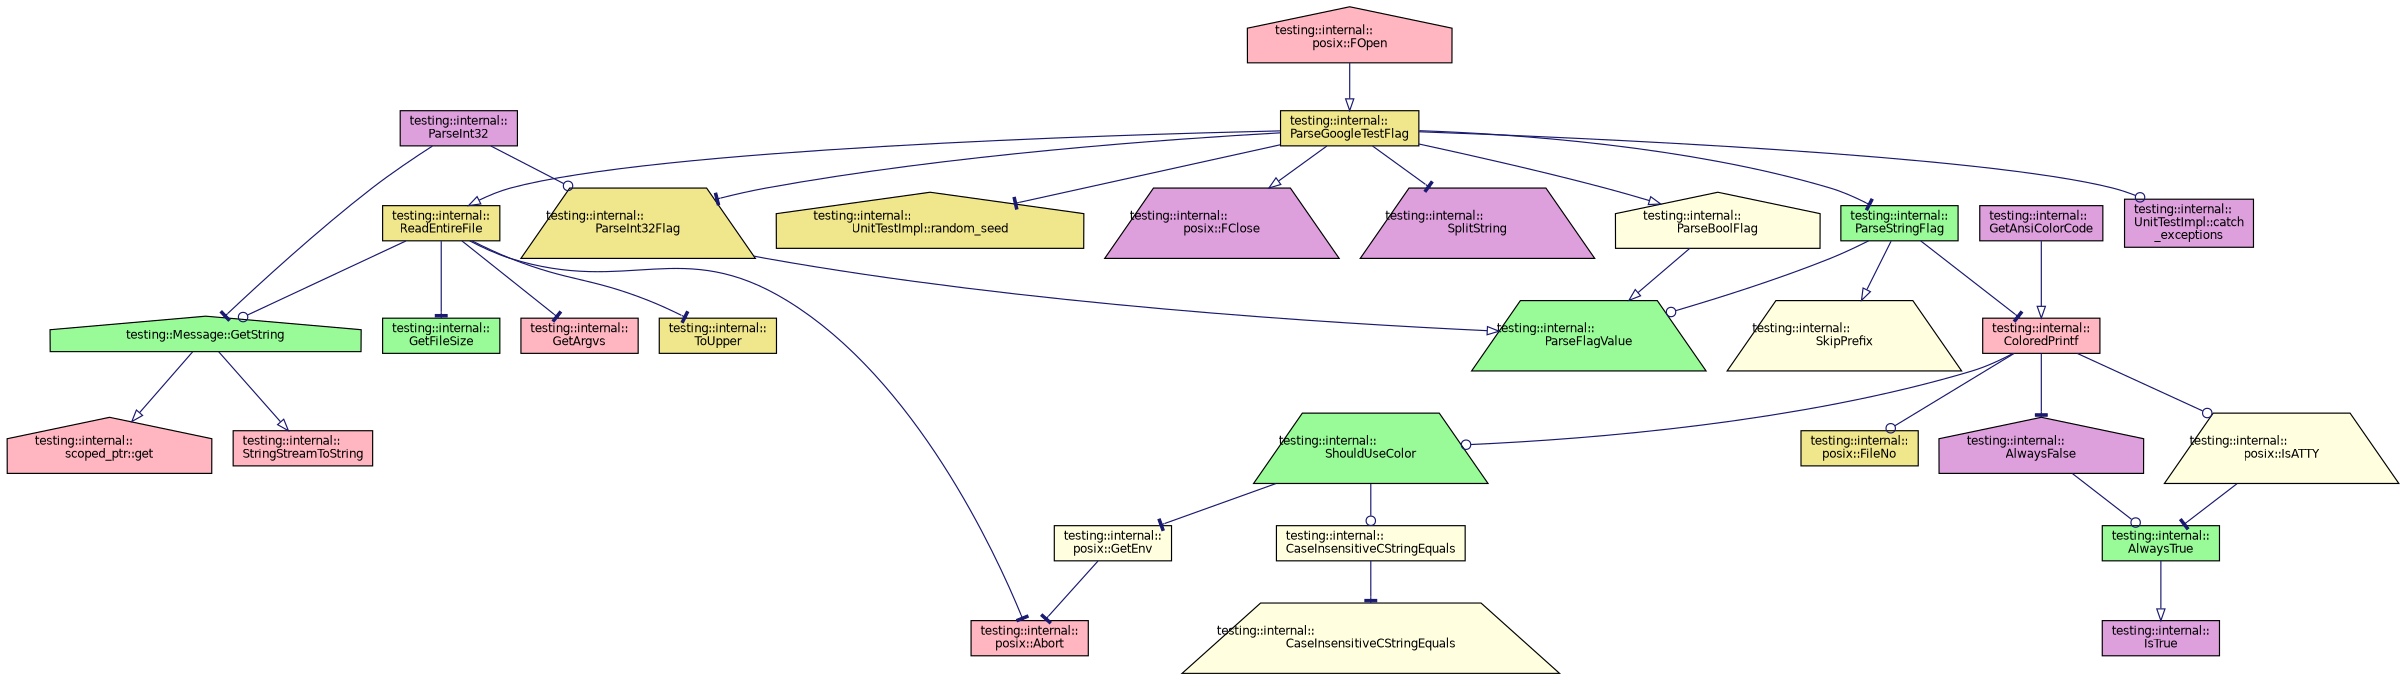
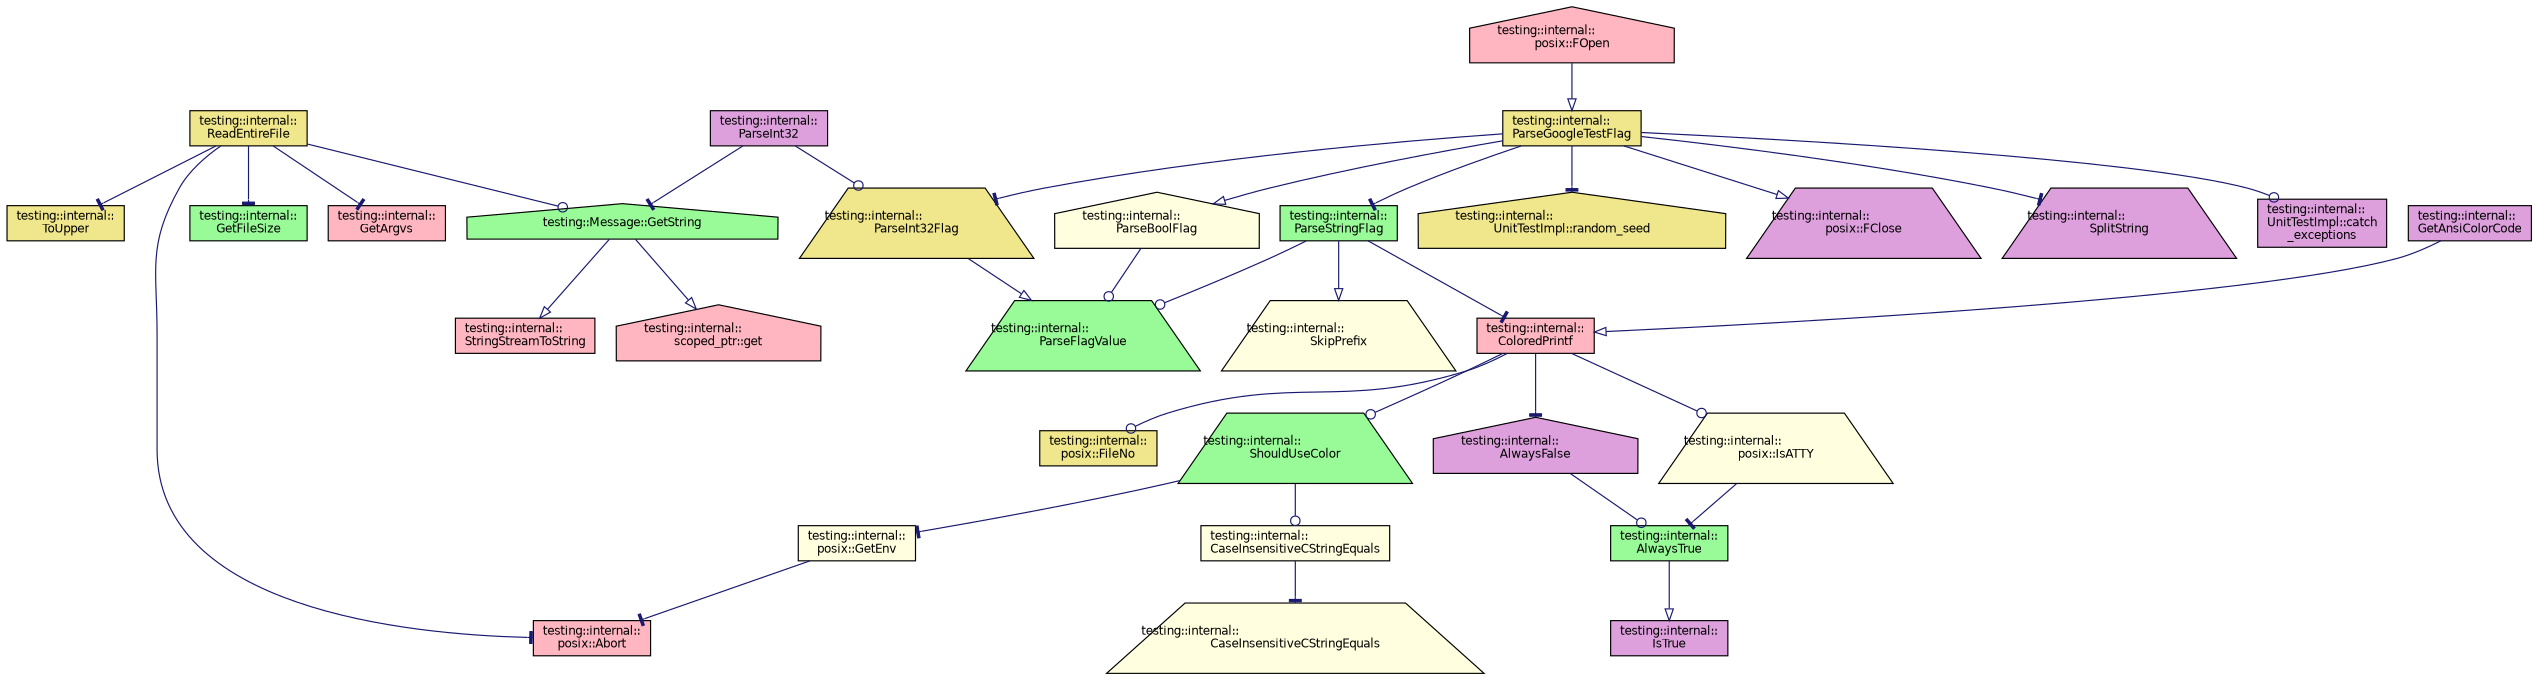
  digraph {
    rankdir=TB
    node [color=black fillcolor=plum fontname=Helvetica fontsize=10 shape=box style=filled]
    edge [arrowhead=tee color=midnightblue fontname=Helvetica fontsize=10 labelfontname=Helvetica labelfontsize=10 style=solid]
    n1 [fillcolor=khaki fontcolor=black height=0.2 label="testing::internal::\lParseGoogleTestFlag" width=0.4]
    n2 [fillcolor=lightyellow height=0.2 label="testing::internal::\lParseBoolFlag" shape=house width=0.4]
    n3 [height=0.2 label="testing::internal::\lUnitTestImpl::catch\l_exceptions" width=0.4]
    n4 [fillcolor=palegreen height=0.2 label="testing::internal::\lParseStringFlag" width=0.4]
    n5 [fillcolor=khaki height=0.2 label="testing::internal::\lParseInt32Flag" shape=trapezium width=0.4]
    n6 [fillcolor=khaki height=0.2 label="testing::internal::\lUnitTestImpl::random_seed" shape=house width=0.4]
    n7 [fillcolor=khaki height=0.2 label="testing::internal::\lReadEntireFile" width=0.4]
    n8 [height=0.2 label="testing::internal::\lposix::FClose" shape=trapezium width=0.4]
    n9 [height=0.2 label="testing::internal::\lSplitString" shape=trapezium width=0.4]
    n10 [fillcolor=palegreen height=0.2 label="testing::internal::\lParseFlagValue" shape=trapezium width=0.4]
    n11 [fillcolor=lightyellow height=0.2 label="testing::internal::\lSkipPrefix" shape=trapezium width=0.4]
    n12 [fillcolor=lightpink height=0.2 label="testing::internal::\lColoredPrintf" width=0.4]
    n13 [fillcolor=lightpink height=0.2 label="testing::internal::\lposix::FOpen" shape=house width=0.4]
    n14 [fillcolor=lightpink height=0.2 label="testing::internal::\lposix::Abort" width=0.4]
    n15 [fillcolor=palegreen height=0.2 label="testing::Message::GetString" shape=house width=0.4]
    n16 [fillcolor=palegreen height=0.2 label="testing::internal::\lGetFileSize" width=0.4]
    n17 [fillcolor=lightpink height=0.2 label="testing::internal::\lGetArgvs" width=0.4]
    n18 [fillcolor=khaki height=0.2 label="testing::internal::\lToUpper" width=0.4]
    n19 [height=0.2 label="testing::internal::\lAlwaysFalse" shape=house width=0.4]
    n20 [fillcolor=palegreen height=0.2 label="testing::internal::\lShouldUseColor" shape=trapezium width=0.4]
    n21 [fillcolor=lightyellow height=0.2 label="testing::internal::\lposix::IsATTY" shape=trapezium width=0.4]
    n22 [fillcolor=khaki height=0.2 label="testing::internal::\lposix::FileNo" width=0.4]
    n23 [fillcolor=palegreen height=0.2 label="testing::internal::\lAlwaysTrue" width=0.4]
    n24 [fillcolor=lightyellow height=0.2 label="testing::internal::\lCaseInsensitiveCStringEquals" width=0.4]
    n25 [fillcolor=lightyellow height=0.2 label="testing::internal::\lposix::GetEnv" width=0.4]
    n26 [height=0.2 label="testing::internal::\lGetAnsiColorCode" width=0.4]
    n27 [height=0.2 label="testing::internal::\lIsTrue" width=0.4]
    n28 [fillcolor=lightyellow height=0.2 label="testing::internal::\lCaseInsensitiveCStringEquals" shape=trapezium width=0.4]
    n29 [height=0.2 label="testing::internal::\lParseInt32" width=0.4]
    n30 [fillcolor=lightpink height=0.2 label="testing::internal::\lStringStreamToString" width=0.4]
    n31 [fillcolor=lightpink height=0.2 label="testing::internal::\lscoped_ptr::get" shape=house width=0.4]
    n1 -> n2 [arrowhead=onormal]
    n1 -> n3 [arrowhead=odot]
    n1 -> n4
    n1 -> n5
    n1 -> n6
-   n1 -> n7 [arrowhead=onormal]
    n1 -> n8 [arrowhead=onormal]
    n1 -> n9
-   n2 -> n10 [arrowhead=onormal]
+   n2 -> n10 [arrowhead=odot]
    n4 -> n10 [arrowhead=odot]
    n4 -> n11 [arrowhead=onormal]
    n4 -> n12
    n5 -> n10 [arrowhead=onormal]
    n7 -> n14
    n7 -> n15 [arrowhead=odot]
    n7 -> n16
    n7 -> n17
    n7 -> n18
    n12 -> n19
    n12 -> n20 [arrowhead=odot]
    n12 -> n21 [arrowhead=odot]
    n12 -> n22 [arrowhead=odot]
    n13 -> n1 [arrowhead=onormal]
    n15 -> n30 [arrowhead=onormal]
    n15 -> n31 [arrowhead=onormal]
    n19 -> n23 [arrowhead=odot]
    n20 -> n24 [arrowhead=odot]
    n20 -> n25
    n21 -> n23
    n23 -> n27 [arrowhead=onormal]
    n24 -> n28
    n25 -> n14
    n26 -> n12 [arrowhead=onormal]
    n29 -> n5 [arrowhead=odot]
    n29 -> n15
  }
